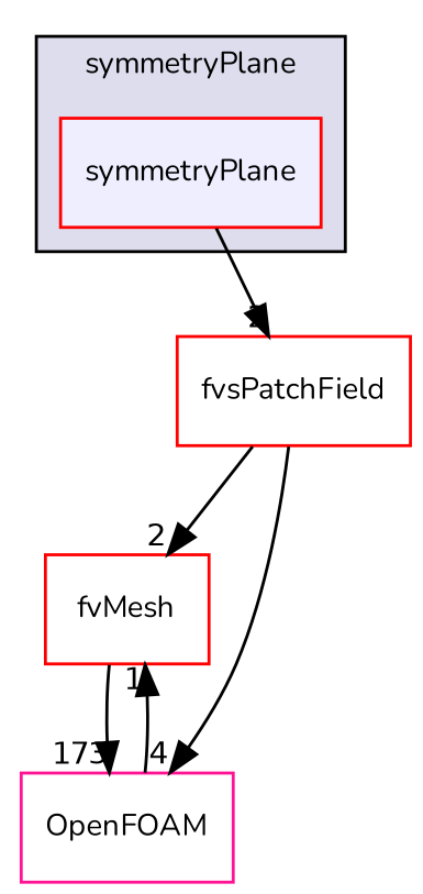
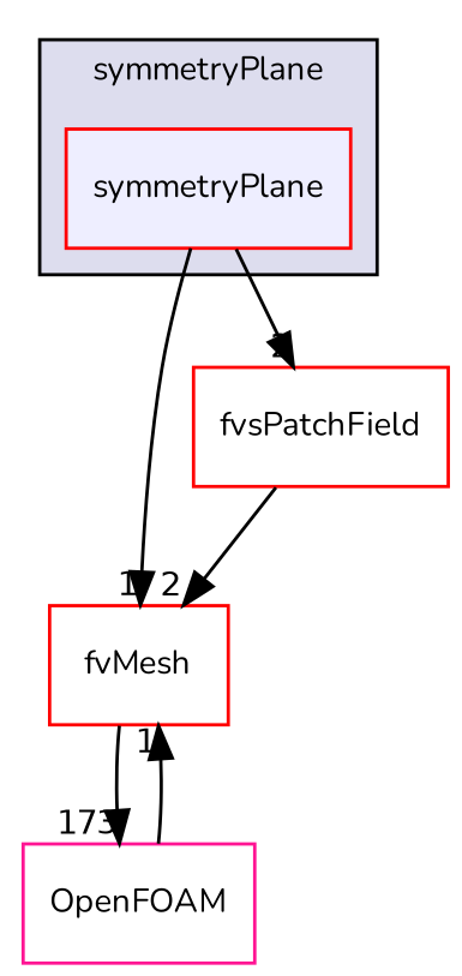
  digraph {
    compound=true
    fontname=Nunito
    node [color=red fontname=Nunito fontsize=10 shape=box]
    edge [fontname=Nunito headlabel=1 labeldistance=1.5 labelfontname=Helvetica labelfontsize=10]
    n1 [fillcolor="#eeeeff" label=symmetryPlane pencolor=black style=filled]
    n2 [label=fvMesh]
    n3 [label=fvsPatchField]
    n4 [color=deeppink label=OpenFOAM]
    subgraph cluster_1 {
      bgcolor="#ddddee"
      fontsize=10
      label=symmetryPlane
      pencolor=black
      n1
    }
+   n1 -> n2
    n1 -> n3 [headlabel=2]
    n2 -> n4 [headlabel=173]
    n3 -> n2 [headlabel=2]
-   n3 -> n4 [headlabel=4]
    n4 -> n2
  }
